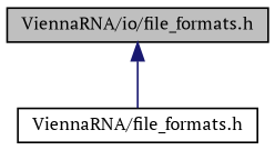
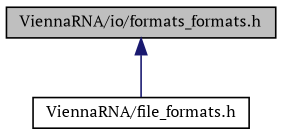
  digraph {
    fontname="PT Serif"
    node [color=black fontname="PT Serif" fontsize=10 shape=record]
-   n1 [fillcolor=grey75 fontcolor=black height=0.2 label="ViennaRNA/io/file_formats.h" style=filled width=0.4]
+   n1 [fillcolor=grey75 fontcolor=black height=0.2 label="ViennaRNA/io/formats_formats.h" style=filled width=0.4]
    n2 [height=0.2 label="ViennaRNA/file_formats.h" width=0.4]
    n1 -> n2 [color=midnightblue dir=back fontname="PT Serif" fontsize=10 labelfontname=Helvetica labelfontsize=10 style=solid]
  }
